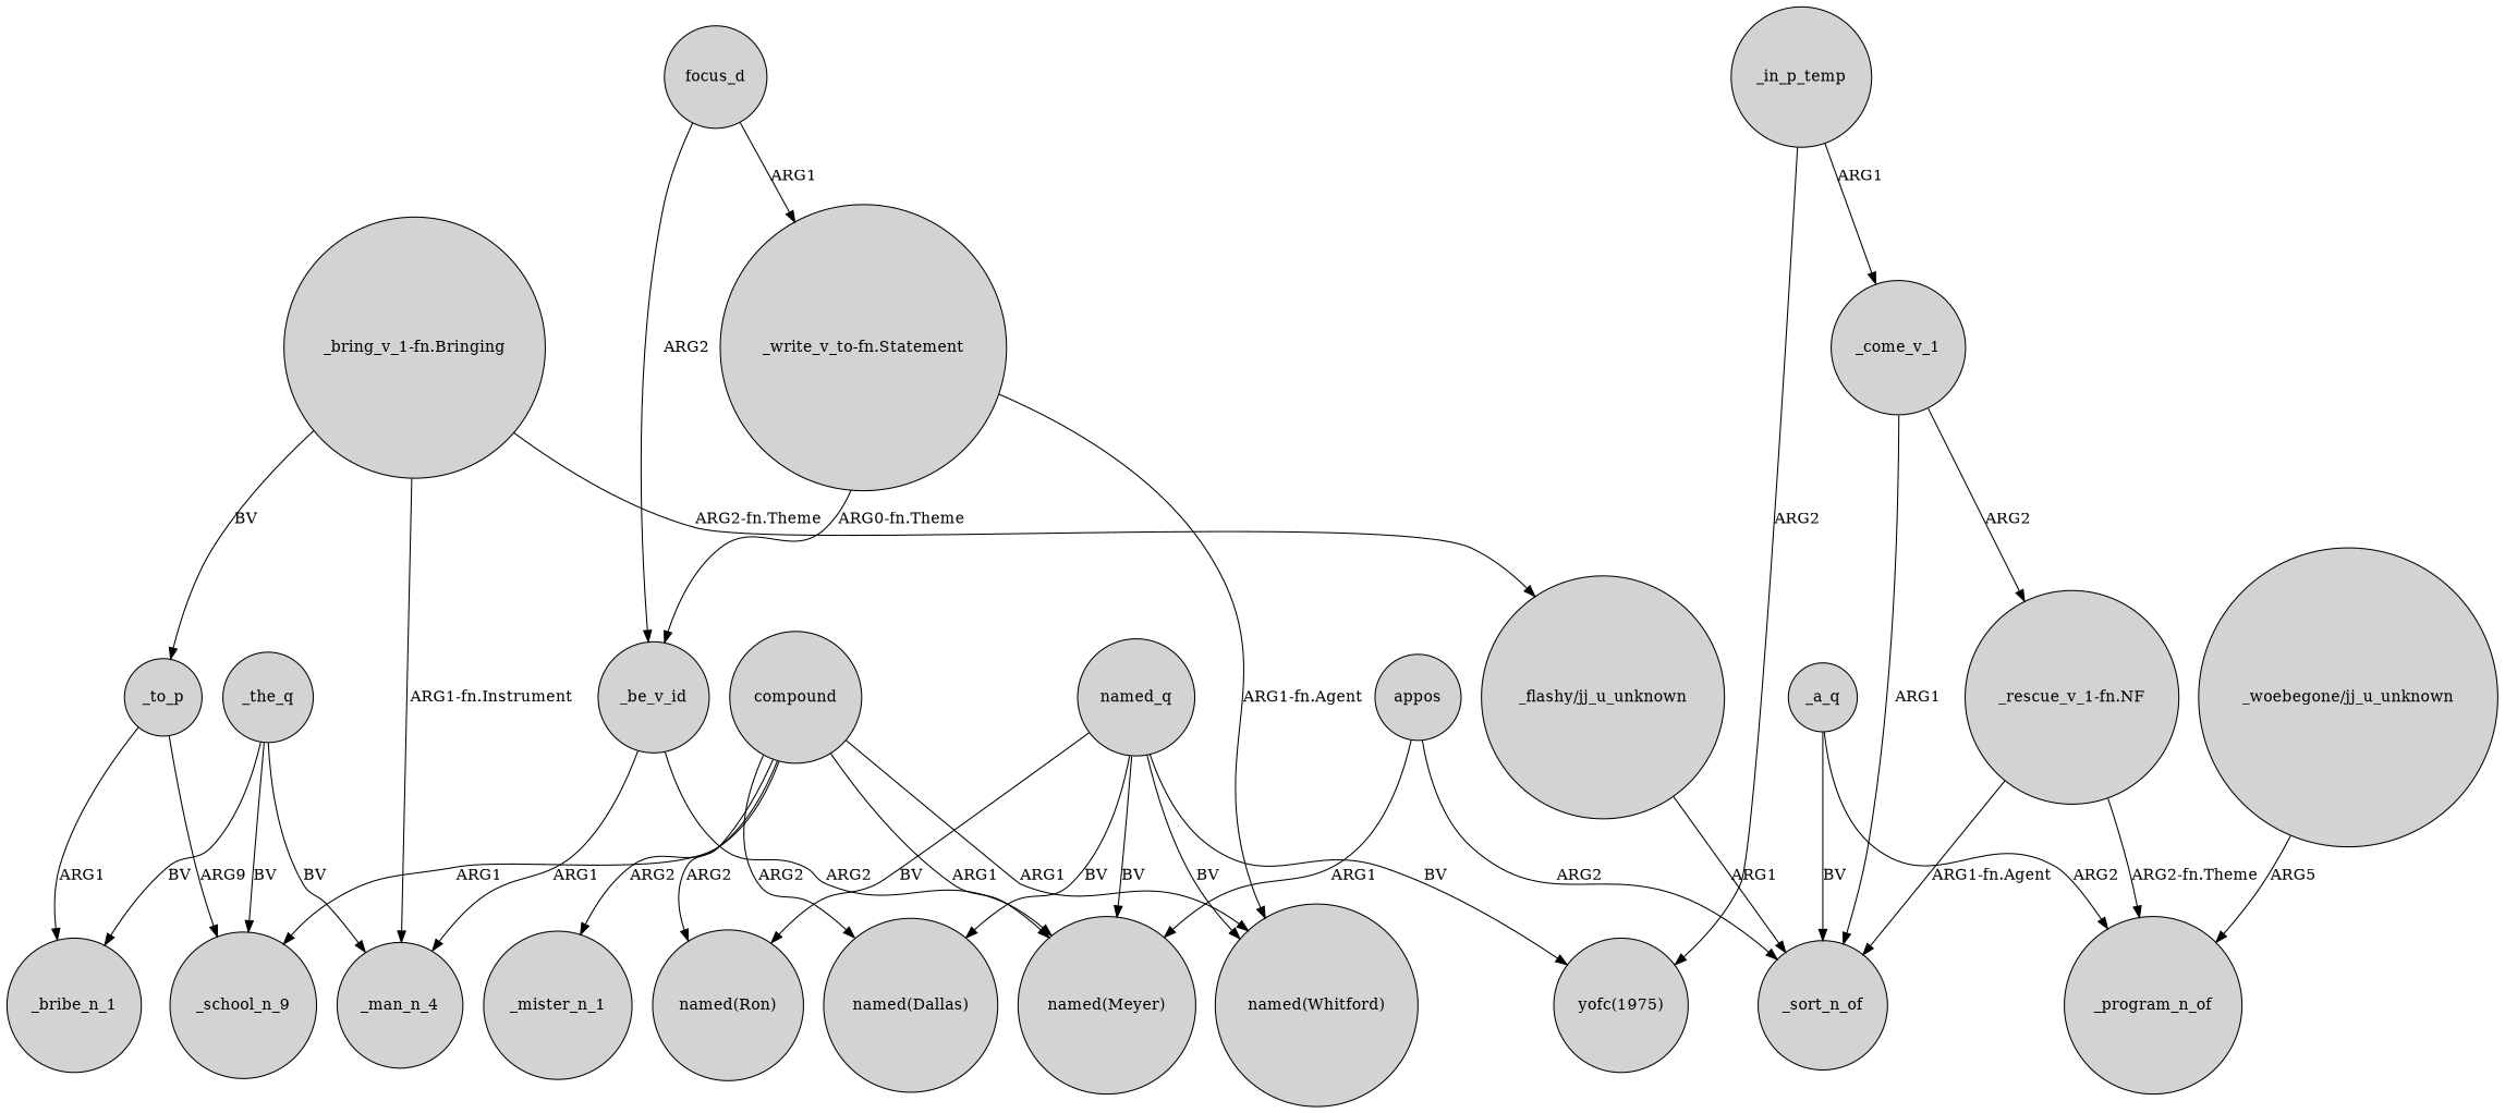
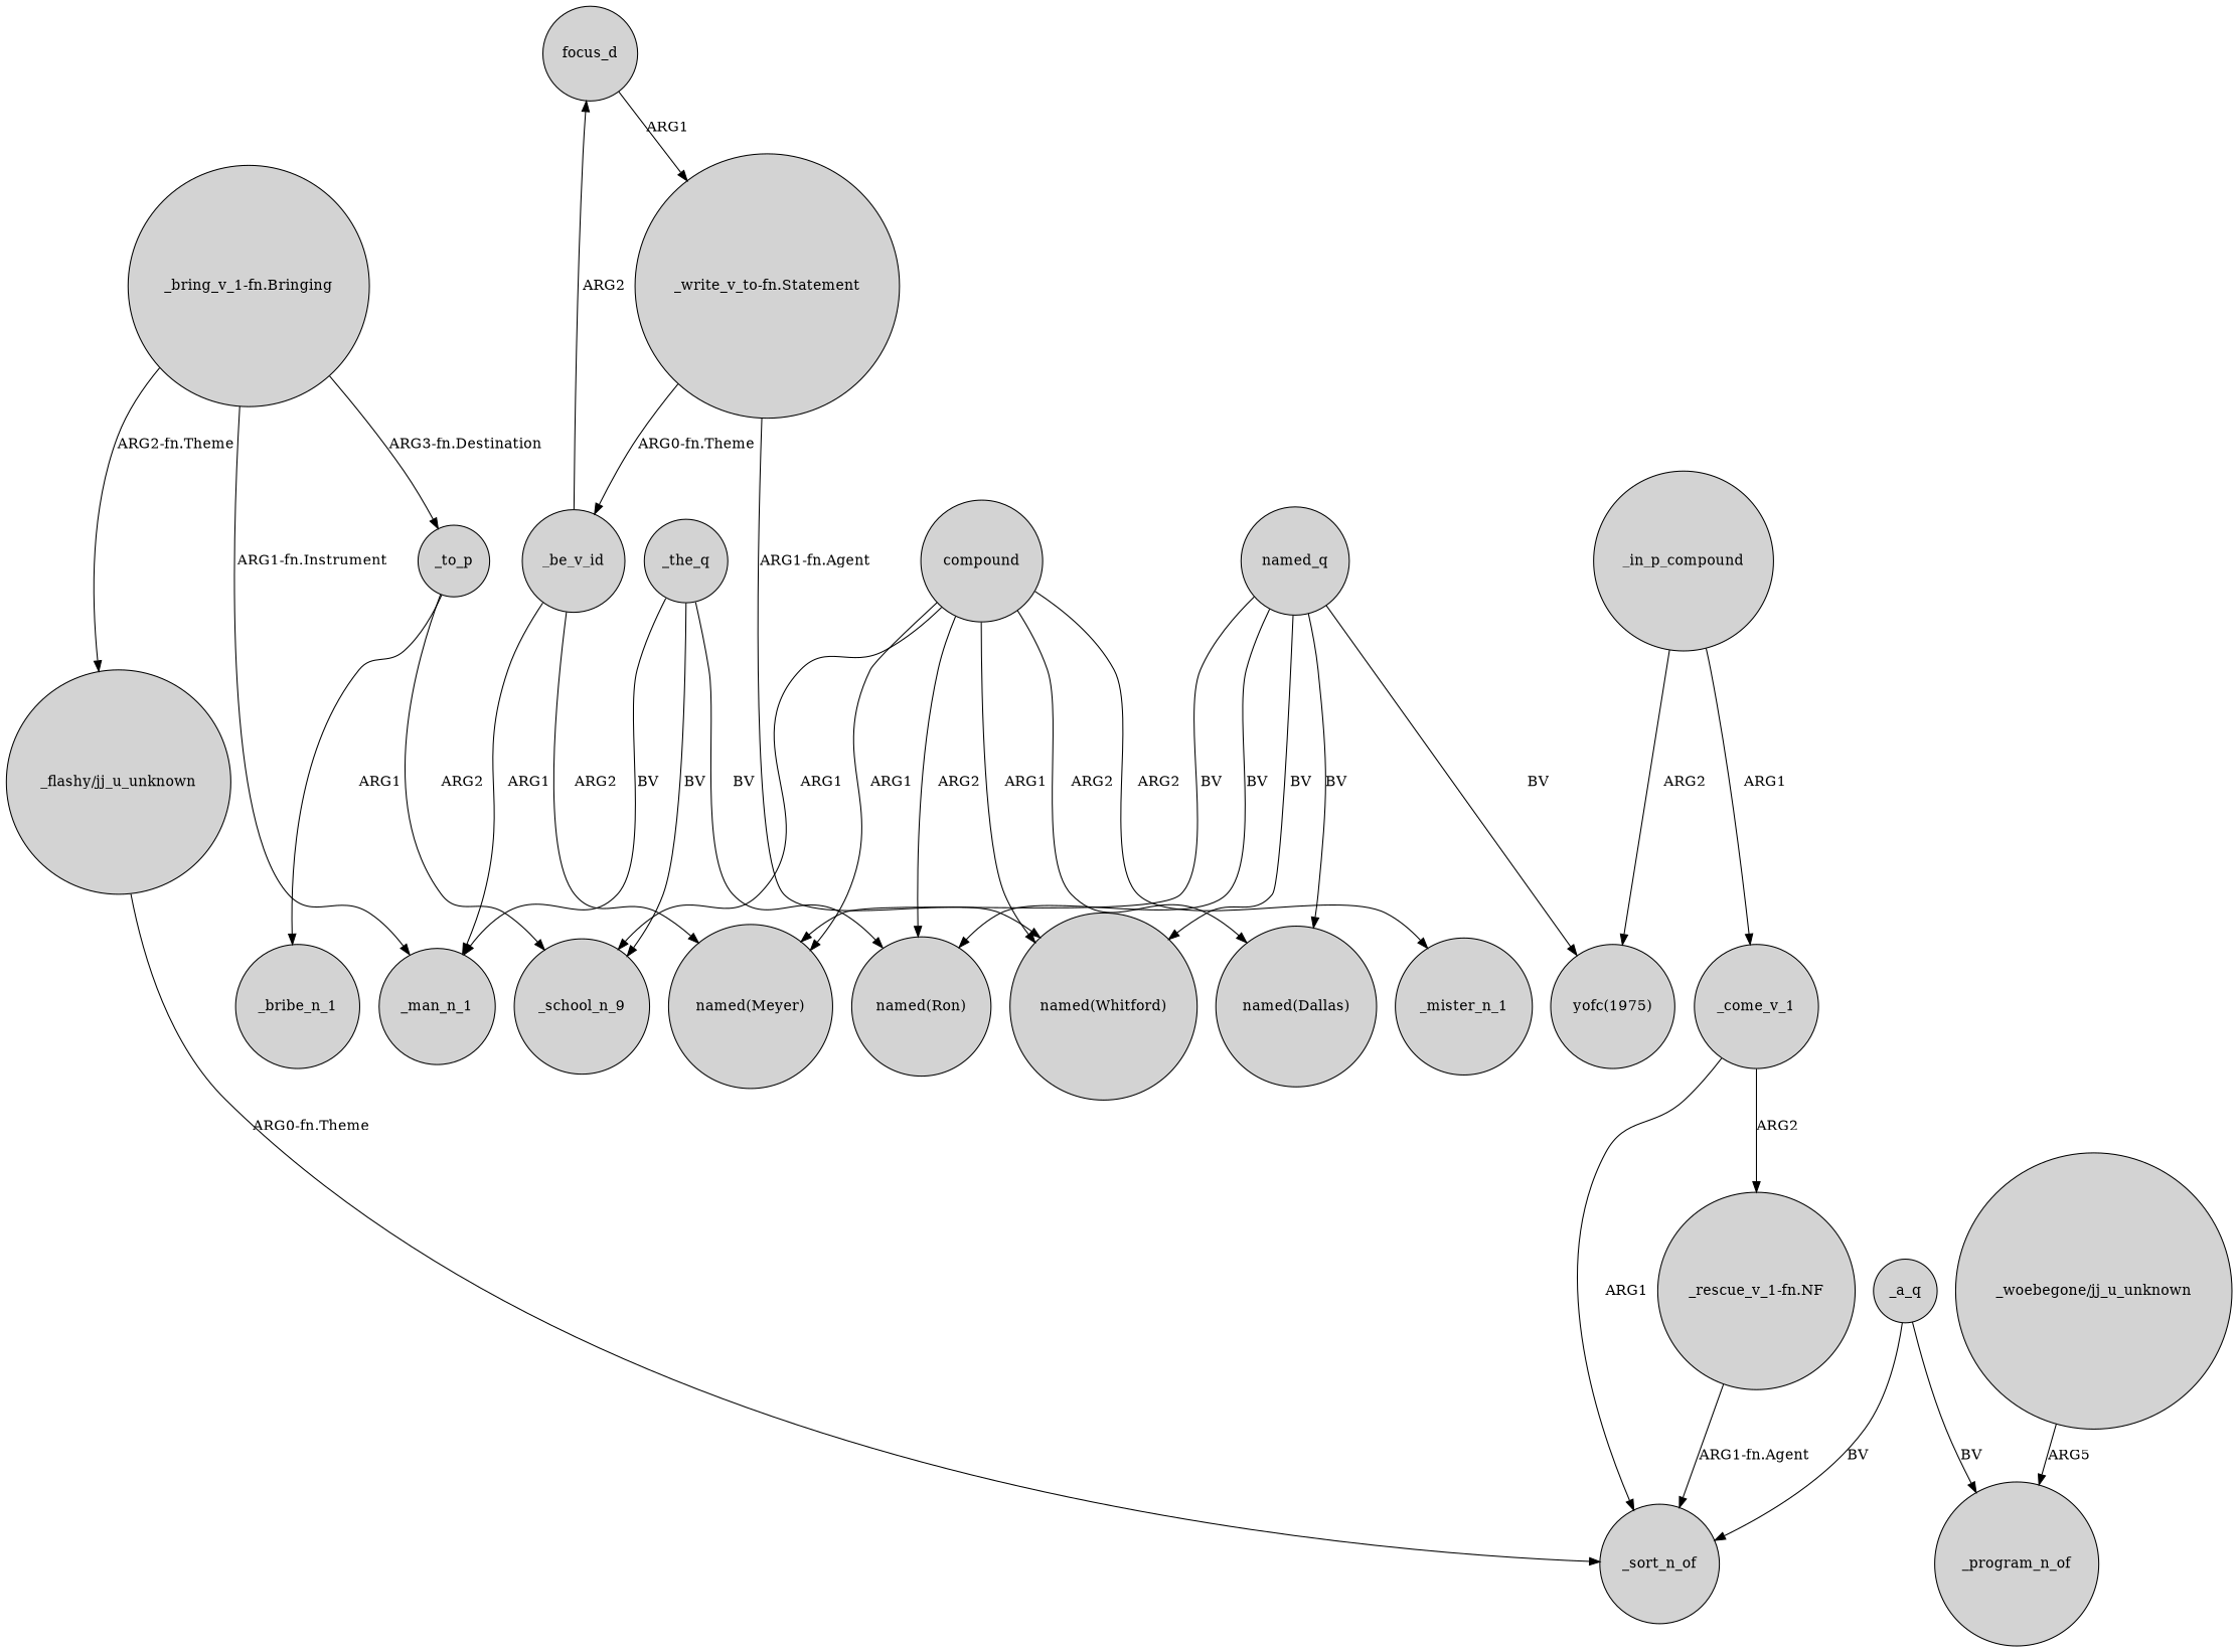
  digraph {
    node [shape=circle style=filled]
    focus_d
    _be_v_id
    "_write_v_to-fn.Statement"
-   _man_n_1 [label=_man_n_4]
+   _man_n_1
    "named(Meyer)"
    "named(Whitford)"
-   appos
    _sort_n_of
    _the_q
    _bribe_n_1
    n11 [label=_school_n_9]
    _to_p
-   _in_p_temp
+   _in_p_temp [label=_in_p_compound]
    _come_v_1
    "yofc(1975)"
    "_rescue_v_1-fn.NF"
    _program_n_of
    compound
    _mister_n_1
    "named(Ron)"
    "named(Dallas)"
    n22 [label=named_q]
    "_bring_v_1-fn.Bringing"
    "_flashy/jj_u_unknown"
    _a_q
    "_woebegone/jj_u_unknown"
-   focus_d -> _be_v_id [label=ARG2]
+   _be_v_id -> focus_d [label=ARG2]
    focus_d -> "_write_v_to-fn.Statement" [label=ARG1]
    _be_v_id -> _man_n_1 [label=ARG1]
    _be_v_id -> "named(Meyer)" [label=ARG2]
    "_write_v_to-fn.Statement" -> _be_v_id [label="ARG0-fn.Theme"]
    "_write_v_to-fn.Statement" -> "named(Whitford)" [label="ARG1-fn.Agent"]
-   appos -> "named(Meyer)" [label=ARG1]
-   appos -> _sort_n_of [label=ARG2]
    _the_q -> _man_n_1 [label=BV]
-   _the_q -> _bribe_n_1 [label=BV]
+   _the_q -> "named(Ron)" [label=BV]
    _the_q -> n11 [label=BV]
    _to_p -> _bribe_n_1 [label=ARG1]
-   _to_p -> n11 [label=ARG9]
+   _to_p -> n11 [label=ARG2]
    _in_p_temp -> _come_v_1 [label=ARG1]
    _in_p_temp -> "yofc(1975)" [label=ARG2]
    _come_v_1 -> _sort_n_of [label=ARG1]
    _come_v_1 -> "_rescue_v_1-fn.NF" [label=ARG2]
    "_rescue_v_1-fn.NF" -> _sort_n_of [label="ARG1-fn.Agent"]
-   "_rescue_v_1-fn.NF" -> _program_n_of [label="ARG2-fn.Theme"]
    compound -> "named(Meyer)" [label=ARG1]
    compound -> "named(Whitford)" [label=ARG1]
    compound -> n11 [label=ARG1]
    compound -> _mister_n_1 [label=ARG2]
    compound -> "named(Ron)" [label=ARG2]
    compound -> "named(Dallas)" [label=ARG2]
    n22 -> "named(Meyer)" [label=BV]
    n22 -> "named(Whitford)" [label=BV]
    n22 -> "yofc(1975)" [label=BV]
    n22 -> "named(Ron)" [label=BV]
    n22 -> "named(Dallas)" [label=BV]
    "_bring_v_1-fn.Bringing" -> _man_n_1 [label="ARG1-fn.Instrument"]
-   "_bring_v_1-fn.Bringing" -> _to_p [label=BV]
+   "_bring_v_1-fn.Bringing" -> _to_p [label="ARG3-fn.Destination"]
    "_bring_v_1-fn.Bringing" -> "_flashy/jj_u_unknown" [label="ARG2-fn.Theme"]
-   "_flashy/jj_u_unknown" -> _sort_n_of [label=ARG1]
+   "_flashy/jj_u_unknown" -> _sort_n_of [label="ARG0-fn.Theme"]
    _a_q -> _sort_n_of [label=BV]
-   _a_q -> _program_n_of [label=ARG2]
+   _a_q -> _program_n_of [label=BV]
    "_woebegone/jj_u_unknown" -> _program_n_of [label=ARG5]
  }
